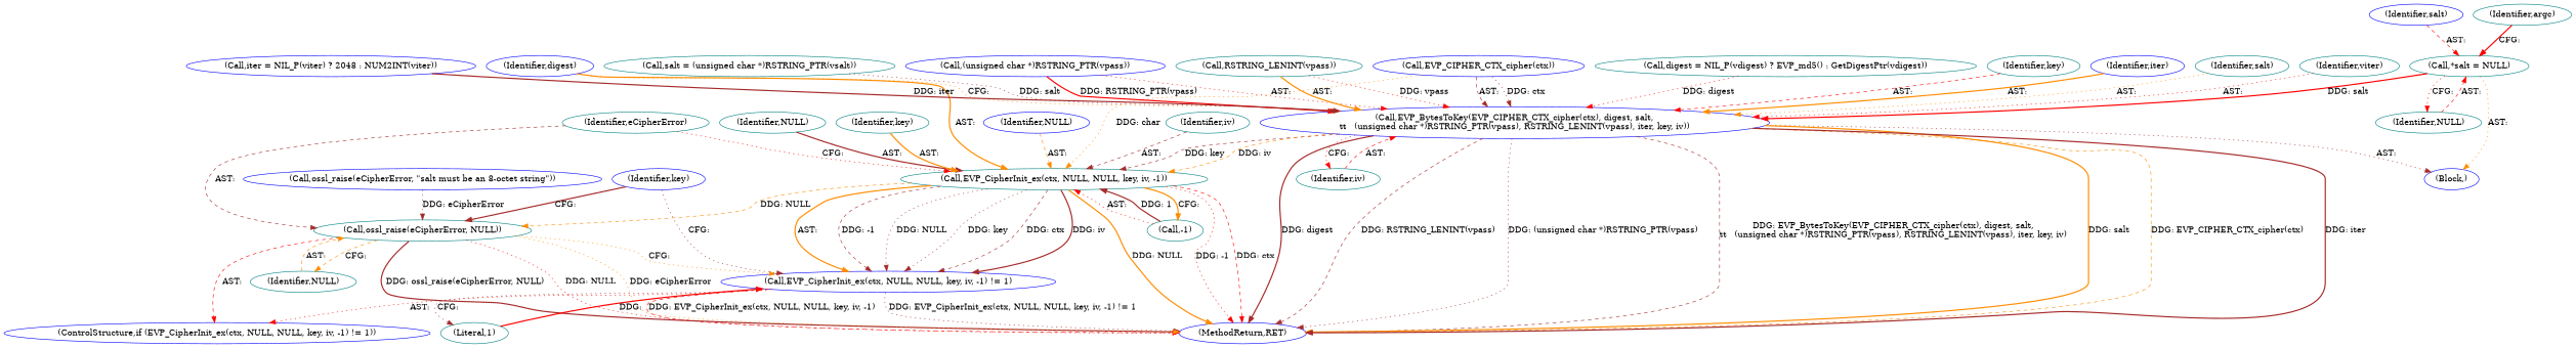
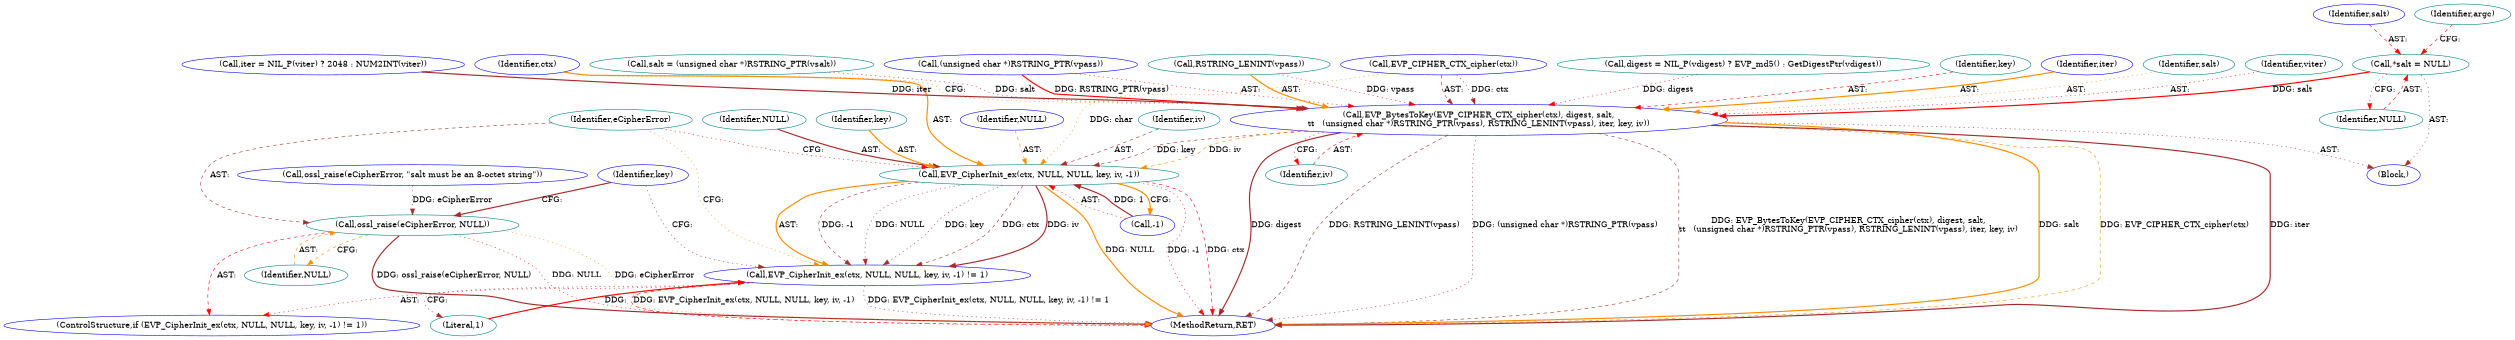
  digraph {
    node [color=teal]
    edge [color=brown style=dotted]
    n1 [label="(Call,*salt = NULL)"]
    n2 [color=blue label="(Call,EVP_BytesToKey(EVP_CIPHER_CTX_cipher(ctx), digest, salt,\n\t\t   (unsigned char *)RSTRING_PTR(vpass), RSTRING_LENINT(vpass), iter, key, iv))"]
    n3 [label="(Identifier,NULL)"]
    n4 [color=blue label="(Block,)"]
    n5 [label="(Call,EVP_CipherInit_ex(ctx, NULL, NULL, key, iv, -1))"]
    n6 [color=blue label="(MethodReturn,RET)"]
    n7 [label="(Identifier,iv)"]
    n8 [color=blue label="(Call,EVP_CipherInit_ex(ctx, NULL, NULL, key, iv, -1) != 1)"]
    n9 [label="(Call,ossl_raise(eCipherError, NULL))"]
-   n10 [label="(Call,-1)"]
+   n10 [color=blue label="(Call,-1)"]
    n11 [color=blue label="(ControlStructure,if (EVP_CipherInit_ex(ctx, NULL, NULL, key, iv, -1) != 1))"]
    n12 [label="(Literal,1)"]
    n13 [label="(Identifier,NULL)"]
    n14 [color=blue label="(Call,EVP_CIPHER_CTX_cipher(ctx))"]
    n15 [label="(Identifier,NULL)"]
    n16 [label="(Call,digest = NIL_P(vdigest) ? EVP_md5() : GetDigestPtr(vdigest))"]
    n17 [color=blue label="(Call,(unsigned char *)RSTRING_PTR(vpass))"]
    n18 [label="(Identifier,key)"]
    n19 [label="(Identifier,key)"]
    n20 [color=blue label="(Identifier,salt)"]
    n21 [label="(Identifier,argc)"]
    n22 [color=blue label="(Identifier,NULL)"]
    n23 [label="(Identifier,eCipherError)"]
    n24 [color=blue label="(Identifier,iter)"]
    n25 [color=blue label="(Call,ossl_raise(eCipherError, \"salt must be an 8-octet string\"))"]
    n26 [color=blue label="(Identifier,key)"]
-   n27 [color=blue label="(Identifier,digest)"]
+   n27 [color=blue label="(Identifier,ctx)"]
    n28 [label="(Identifier,salt)"]
    n29 [label="(Identifier,viter)"]
    n30 [color=blue label="(Call,iter = NIL_P(viter) ? 2048 : NUM2INT(viter))"]
    n31 [label="(Call,salt = (unsigned char *)RSTRING_PTR(vsalt))"]
    n32 [label="(Call,RSTRING_LENINT(vpass))"]
    n33 [label="(Identifier,iv)"]
    n1 -> n2 [color=red label="DDG: salt" style=bold]
    n1 -> n3 [color=red label="CFG: "]
-   n1 -> n4 [color=darkorange label="AST: "]
+   n1 -> n4 [label="AST: "]
    n2 -> n4 [label="AST: "]
    n2 -> n5 [label="DDG: key" style=dashed]
    n2 -> n5 [color=darkorange label="DDG: iv" style=dashed]
    n2 -> n6 [label="DDG: RSTRING_LENINT(vpass)" style=dashed]
    n2 -> n6 [label="DDG: (unsigned char *)RSTRING_PTR(vpass)"]
    n2 -> n6 [label="DDG: EVP_BytesToKey(EVP_CIPHER_CTX_cipher(ctx), digest, salt,\n\t\t   (unsigned char *)RSTRING_PTR(vpass), RSTRING_LENINT(vpass), iter, key, iv)" style=dashed]
    n2 -> n6 [color=darkorange label="DDG: salt" style=bold]
    n2 -> n6 [color=darkorange label="DDG: EVP_CIPHER_CTX_cipher(ctx)" style=dashed]
    n2 -> n6 [label="DDG: iter" style=bold]
    n2 -> n6 [label="DDG: digest" style=bold]
    n2 -> n7 [color=red label="CFG: "]
    n3 -> n1 [color=red label="AST: " style=dashed]
    n5 -> n6 [color=darkorange label="DDG: NULL" style=bold]
    n5 -> n6 [color=red label="DDG: -1"]
    n5 -> n6 [color=red label="DDG: ctx" style=dashed]
    n5 -> n8 [color=darkorange label="AST: " style=bold]
    n5 -> n8 [label="DDG: -1" style=dashed]
    n5 -> n8 [label="DDG: NULL"]
    n5 -> n8 [label="DDG: key"]
    n5 -> n8 [label="DDG: ctx" style=dashed]
    n5 -> n8 [label="DDG: iv" style=bold]
-   n5 -> n9 [color=darkorange label="DDG: NULL" style=dashed]
    n5 -> n10 [color=darkorange label="CFG: " style=bold]
    n7 -> n2 [color=red label="AST: " style=dashed]
    n8 -> n6 [color=red label="DDG: EVP_CipherInit_ex(ctx, NULL, NULL, key, iv, -1)" style=dashed]
    n8 -> n6 [label="DDG: EVP_CipherInit_ex(ctx, NULL, NULL, key, iv, -1) != 1"]
    n8 -> n11 [color=red label="AST: "]
    n8 -> n12 [label="CFG: "]
    n9 -> n6 [label="DDG: ossl_raise(eCipherError, NULL)" style=bold]
    n9 -> n6 [color=red label="DDG: NULL"]
    n9 -> n6 [color=darkorange label="DDG: eCipherError"]
    n9 -> n11 [color=red label="AST: " style=dashed]
    n9 -> n13 [color=darkorange label="CFG: " style=dashed]
    n10 -> n5 [color=red label="AST: "]
    n10 -> n5 [label="DDG: 1" style=bold]
    n12 -> n8 [color=red label="DDG: " style=bold]
    n13 -> n9 [color=darkorange label="AST: " style=dashed]
    n14 -> n2 [label="AST: " style=dashed]
    n14 -> n2 [label="DDG: ctx"]
    n14 -> n5 [color=darkorange label="DDG: char"]
    n15 -> n5 [label="AST: " style=bold]
    n16 -> n2 [color=red label="DDG: digest"]
    n17 -> n2 [color=red label="AST: "]
    n17 -> n2 [color=red label="DDG: RSTRING_PTR(vpass)" style=bold]
    n18 -> n5 [color=darkorange label="AST: " style=bold]
    n19 -> n2 [color=red label="AST: " style=dashed]
    n20 -> n1 [color=red label="AST: " style=dashed]
-   n21 -> n1 [color=red label="CFG: " style=bold]
+   n21 -> n1 [color=red label="CFG: " style=dashed]
    n22 -> n5 [color=darkorange label="AST: " style=dashed]
    n23 -> n5 [color=red label="CFG: "]
-   n9 -> n8 [color=darkorange label="CFG: "]
+   n23 -> n8 [color=darkorange label="CFG: "]
    n23 -> n9 [label="AST: " style=dashed]
    n24 -> n2 [color=darkorange label="AST: " style=bold]
    n25 -> n9 [label="DDG: eCipherError"]
    n26 -> n8 [label="CFG: "]
    n26 -> n9 [label="CFG: " style=bold]
    n27 -> n2 [color=darkorange label="CFG: "]
    n27 -> n5 [color=darkorange label="AST: " style=bold]
    n28 -> n2 [color=darkorange label="AST: "]
    n29 -> n2 [color=red label="AST: "]
    n30 -> n2 [label="DDG: iter" style=bold]
    n31 -> n2 [label="DDG: salt"]
    n32 -> n2 [color=darkorange label="AST: " style=bold]
    n32 -> n2 [color=red label="DDG: vpass"]
    n33 -> n5 [label="AST: " style=dashed]
  }
